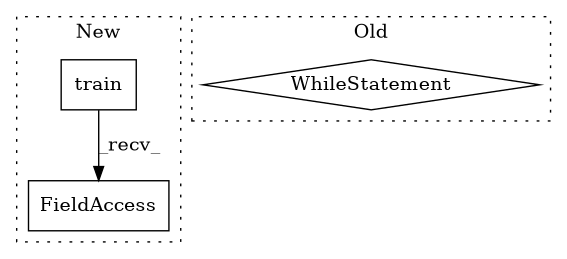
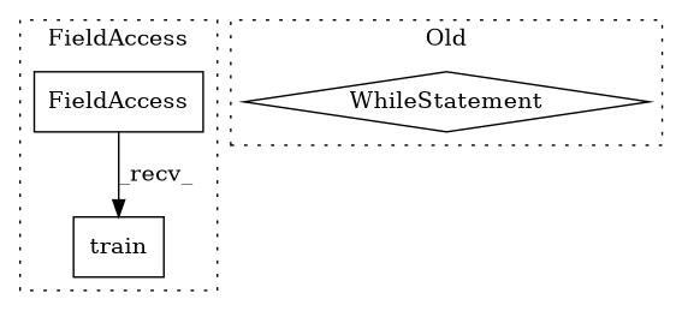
  digraph {
    node [shape=box]
    n1 [a=32 l="6,1" label=train s="3183,3201"]
    n2 [a=22 l=9 label=FieldAccess s=3173]
    n3 [a=61 l="7,2" label=WhileStatement s="2890,2901" shape=diamond]
    subgraph cluster_1 {
-     label=New
+     label=FieldAccess
      style=dotted
      n1
      n2
    }
    subgraph cluster_2 {
      label=Old
      style=dotted
      n3
    }
-   n1 -> n2 [label=_recv_]
+   n2 -> n1 [label=_recv_]
  }
